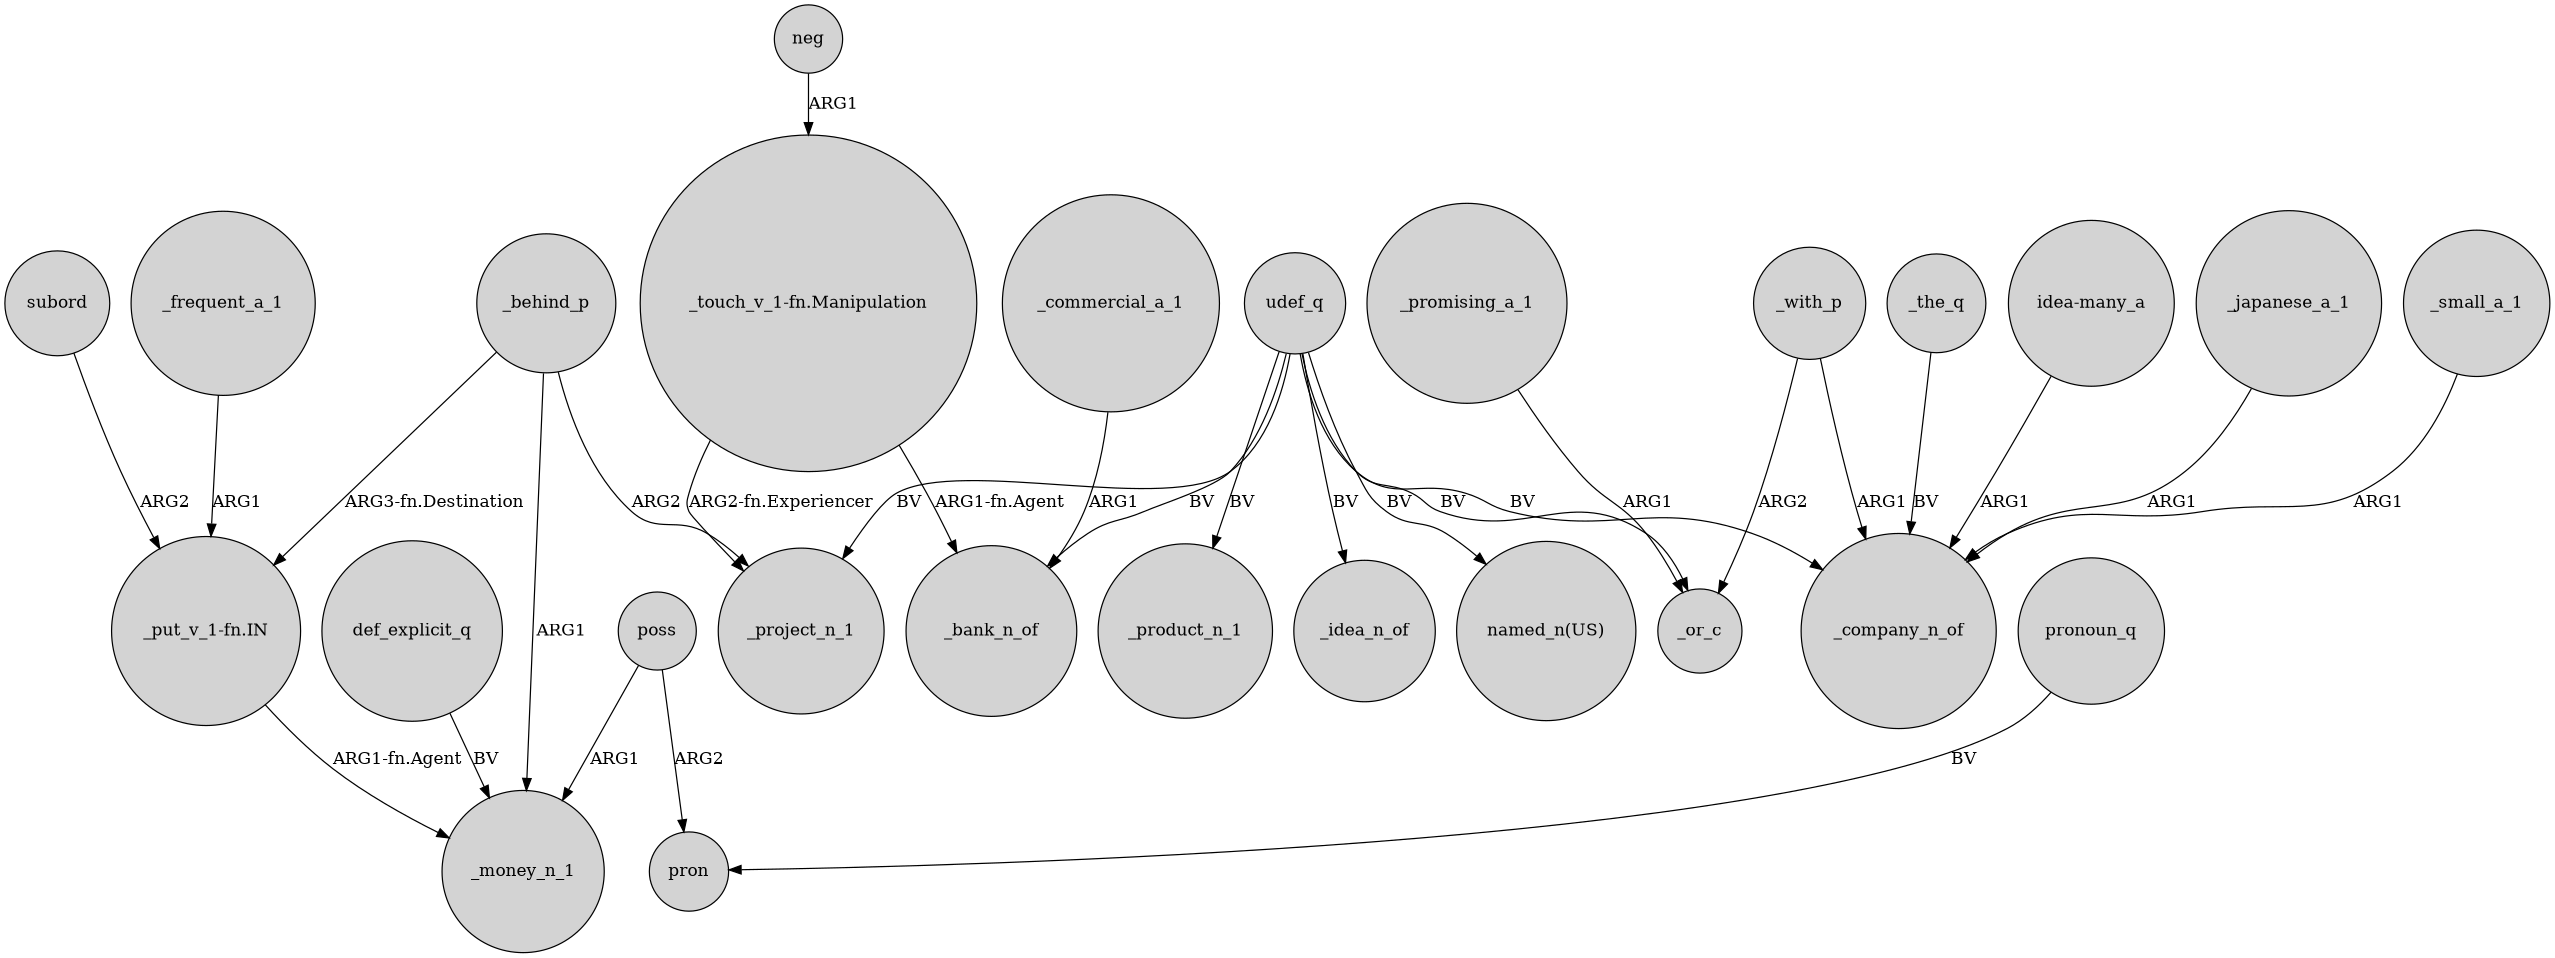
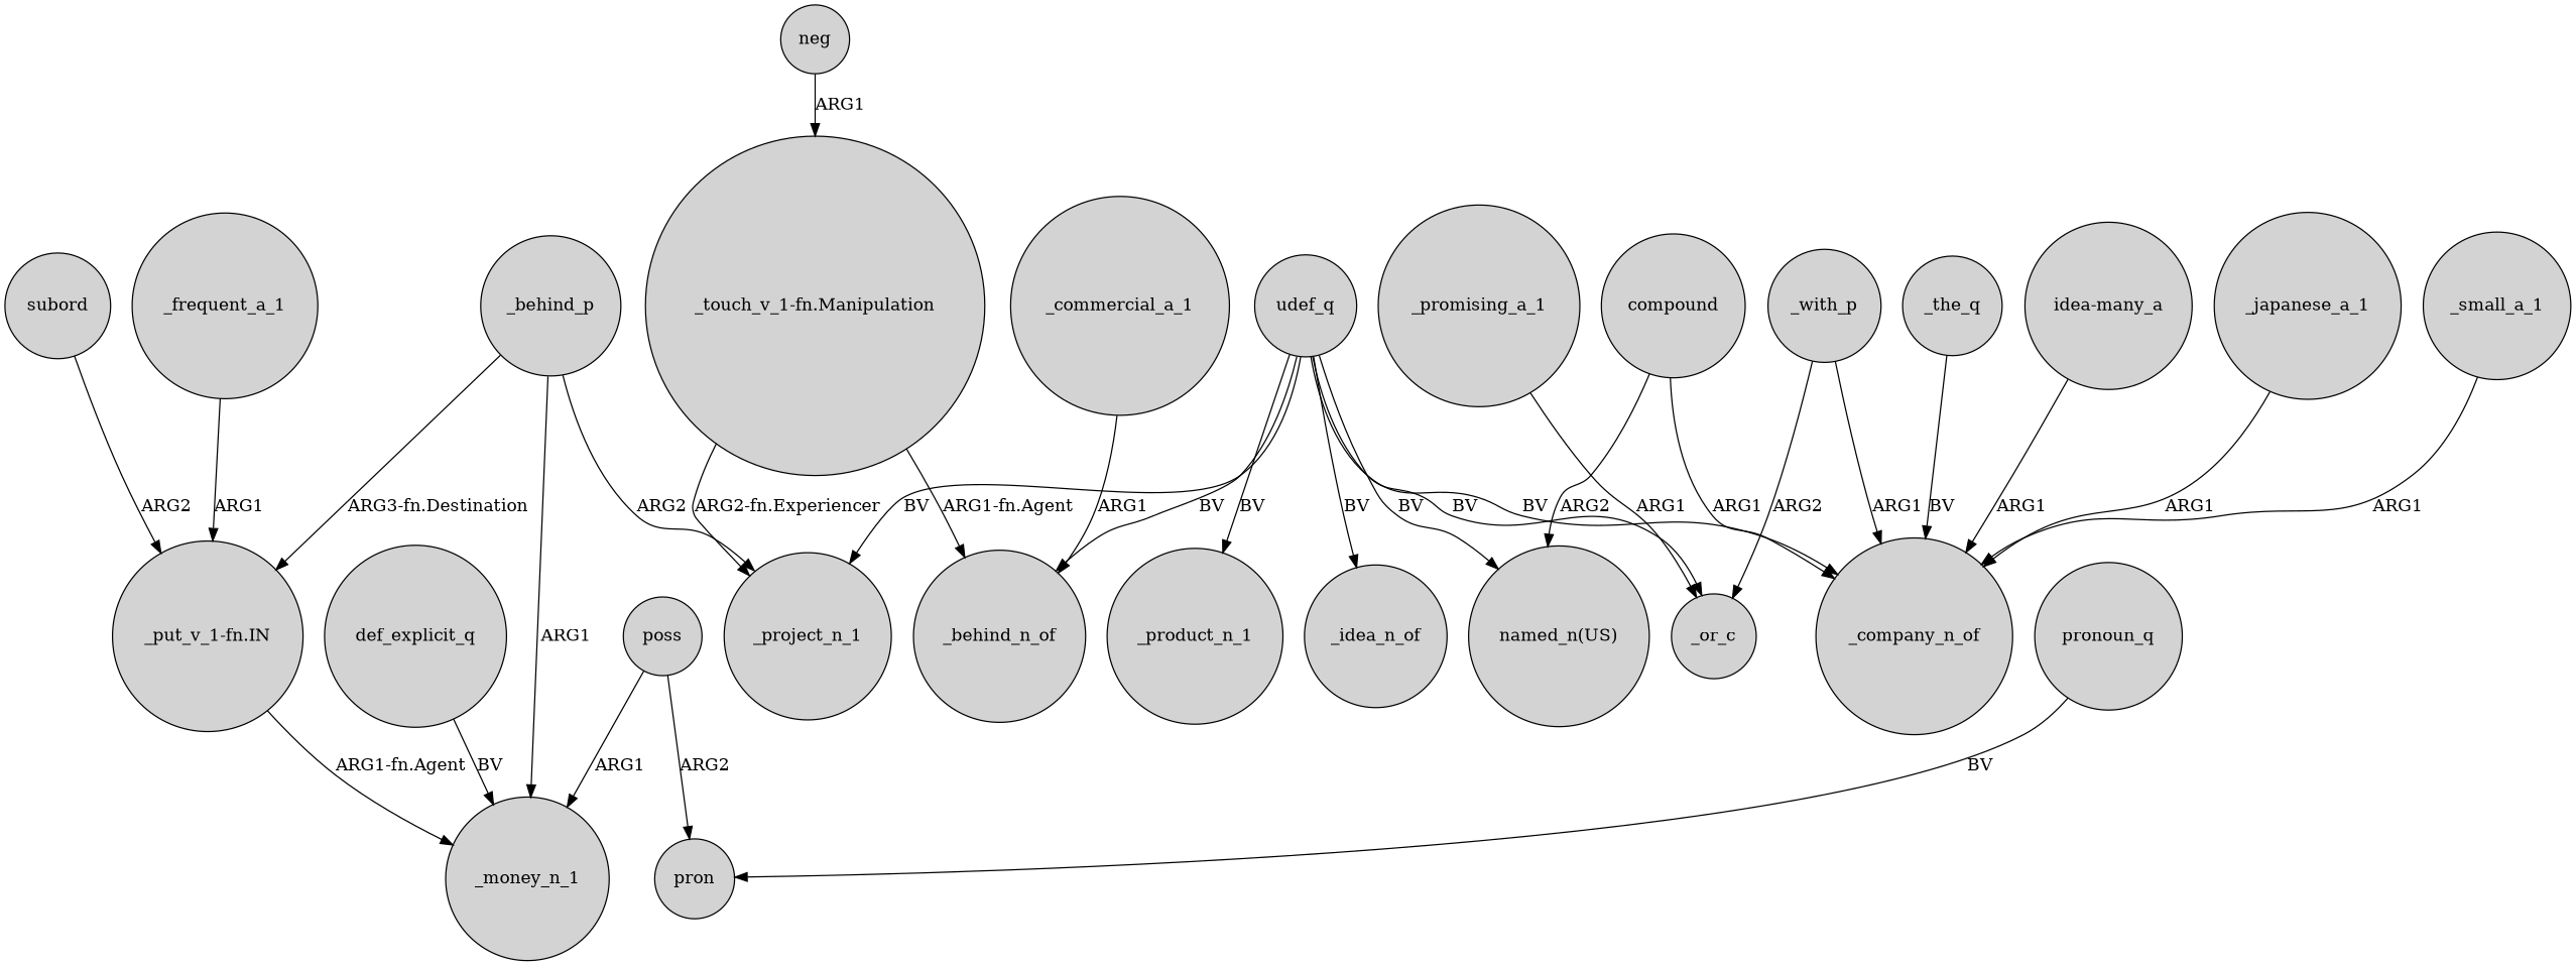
  digraph {
    node [shape=circle style=filled]
    subord
    "_put_v_1-fn.IN"
    _money_n_1
    _behind_p
    _project_n_1
    udef_q
    "named_n(US)"
    _or_c
    _idea_n_of
    _company_n_of
-   _bank_n_of
+   _bank_n_of [label=_behind_n_of]
    _product_n_1
    poss
    pron
    _promising_a_1
    _with_p
    "_touch_v_1-fn.Manipulation"
+   compound
    _frequent_a_1
    _the_q
    pronoun_q
    n22 [label="idea-many_a"]
    _japanese_a_1
    _small_a_1
    neg
    _commercial_a_1
    def_explicit_q
    subord -> "_put_v_1-fn.IN" [label=ARG2]
    "_put_v_1-fn.IN" -> _money_n_1 [label="ARG1-fn.Agent"]
    _behind_p -> "_put_v_1-fn.IN" [label="ARG3-fn.Destination"]
    _behind_p -> _money_n_1 [label=ARG1]
    _behind_p -> _project_n_1 [label=ARG2]
    udef_q -> _project_n_1 [label=BV]
    udef_q -> "named_n(US)" [label=BV]
    udef_q -> _or_c [label=BV]
    udef_q -> _idea_n_of [label=BV]
    udef_q -> _company_n_of [label=BV]
    udef_q -> _bank_n_of [label=BV]
    udef_q -> _product_n_1 [label=BV]
    poss -> _money_n_1 [label=ARG1]
    poss -> pron [label=ARG2]
    _promising_a_1 -> _or_c [label=ARG1]
    _with_p -> _or_c [label=ARG2]
    _with_p -> _company_n_of [label=ARG1]
    "_touch_v_1-fn.Manipulation" -> _project_n_1 [label="ARG2-fn.Experiencer"]
    "_touch_v_1-fn.Manipulation" -> _bank_n_of [label="ARG1-fn.Agent"]
+   compound -> "named_n(US)" [label=ARG2]
+   compound -> _company_n_of [label=ARG1]
    _frequent_a_1 -> "_put_v_1-fn.IN" [label=ARG1]
    _the_q -> _company_n_of [label=BV]
    pronoun_q -> pron [label=BV]
    n22 -> _company_n_of [label=ARG1]
    _japanese_a_1 -> _company_n_of [label=ARG1]
    _small_a_1 -> _company_n_of [label=ARG1]
    neg -> "_touch_v_1-fn.Manipulation" [label=ARG1]
    _commercial_a_1 -> _bank_n_of [label=ARG1]
    def_explicit_q -> _money_n_1 [label=BV]
  }
